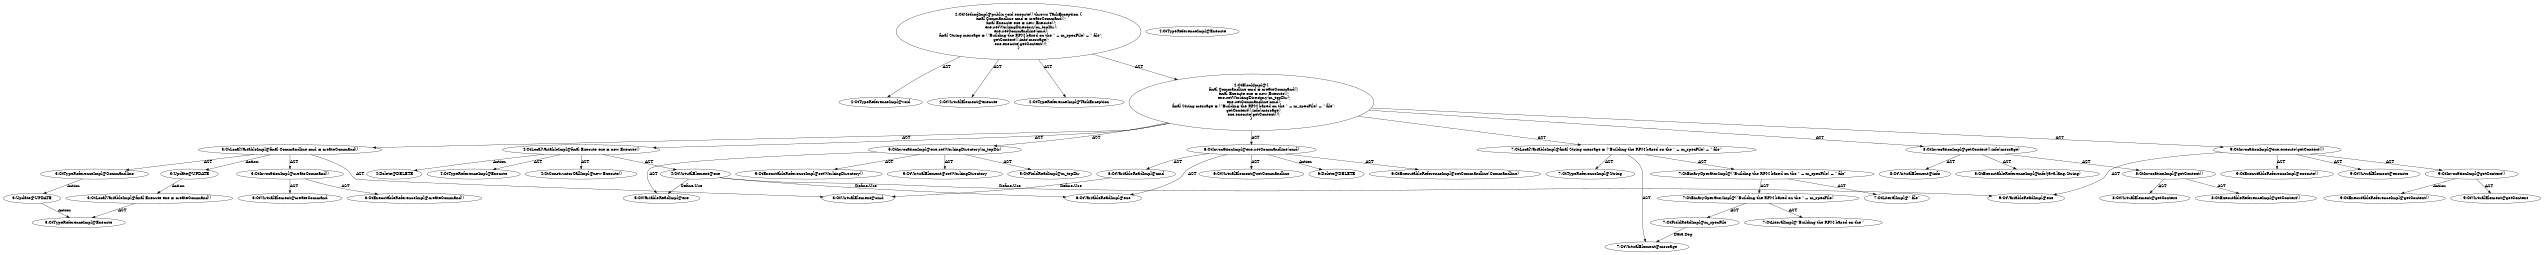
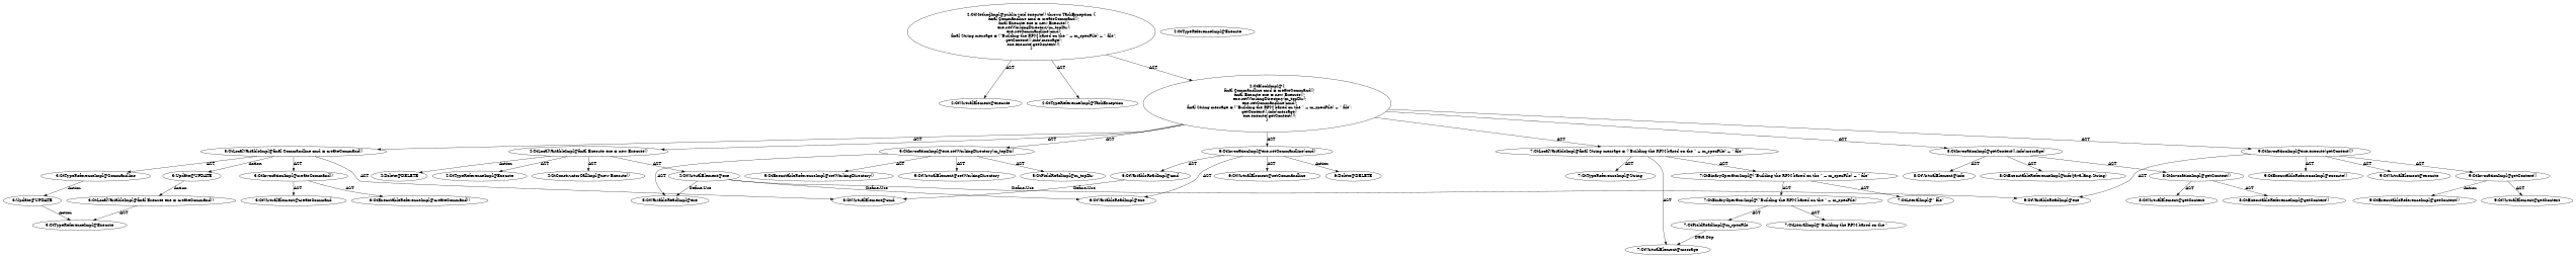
  digraph {
    node [shape=ellipse]
-   n1 [label="2:CtTypeReferenceImpl@void"]
    n2 [label="2:CtVirtualElement@execute"]
    n3 [label="2:CtTypeReferenceImpl@TaskException"]
    n4 [label="3:CtTypeReferenceImpl@Commandline"]
    n5 [label="3:Update@UPDATE"]
    n6 [label="3:CtTypeReferenceImpl@Execute"]
    n7 [label="3:CtExecutableReferenceImpl@createCommand()"]
    n8 [label="3:CtVirtualElement@createCommand"]
    n9 [label="3:CtInvocationImpl@createCommand()"]
    n10 [label="3:CtVirtualElement@cmd"]
    n11 [label="6:CtVariableReadImpl@cmd"]
    n12 [label="3:CtLocalVariableImpl@final Commandline cmd = createCommand()"]
    n13 [label="3:Update@UPDATE"]
    n14 [label="3:CtLocalVariableImpl@final Execute exe = createCommand()"]
    n15 [label="4:CtTypeReferenceImpl@Execute"]
    n16 [label="4:CtTypeReferenceImpl@Execute"]
    n17 [label="4:CtConstructorCallImpl@new Execute()"]
    n18 [label="4:CtVirtualElement@exe"]
    n19 [label="5:CtVariableReadImpl@exe"]
    n20 [label="6:CtVariableReadImpl@exe"]
    n21 [label="9:CtVariableReadImpl@exe"]
    n22 [label="4:CtLocalVariableImpl@final Execute exe = new Execute()"]
    n23 [label="4:Delete@DELETE"]
    n24 [label="5:CtExecutableReferenceImpl@setWorkingDirectory()"]
    n25 [label="5:CtVirtualElement@setWorkingDirectory"]
    n26 [label="5:CtFieldReadImpl@m_topDir"]
    n27 [label="5:CtInvocationImpl@exe.setWorkingDirectory(m_topDir)"]
-   n28 [label="6:CtExecutableReferenceImpl@setCommandline(Commandline)"]
    n29 [label="6:CtVirtualElement@setCommandline"]
    n30 [label="6:CtInvocationImpl@exe.setCommandline(cmd)"]
    n31 [label="6:Delete@DELETE"]
    n32 [label="7:CtTypeReferenceImpl@String"]
    n33 [label="7:CtLiteralImpl@\"Building the RPM based on the \""]
    n34 [label="7:CtFieldReadImpl@m_specFile"]
    n35 [label="7:CtVirtualElement@message"]
    n36 [label="7:CtBinaryOperatorImpl@(\"Building the RPM based on the \" + m_specFile)"]
    n37 [label="7:CtLiteralImpl@\" file\""]
    n38 [label="7:CtBinaryOperatorImpl@(\"Building the RPM based on the \" + m_specFile) + \" file\""]
    n39 [label="7:CtLocalVariableImpl@final String message = (\"Building the RPM based on the \" + m_specFile) + \" file\""]
    n40 [label="8:CtExecutableReferenceImpl@info(java.lang.String)"]
    n41 [label="8:CtVirtualElement@info"]
    n42 [label="8:CtExecutableReferenceImpl@getContext()"]
    n43 [label="8:CtVirtualElement@getContext"]
    n44 [label="8:CtInvocationImpl@getContext()"]
    n45 [label="8:CtInvocationImpl@getContext().info(message)"]
    n46 [label="9:CtExecutableReferenceImpl@execute()"]
    n47 [label="9:CtVirtualElement@execute"]
    n48 [label="9:CtExecutableReferenceImpl@getContext()"]
    n49 [label="9:CtVirtualElement@getContext"]
    n50 [label="9:CtInvocationImpl@getContext()"]
    n51 [label="9:CtInvocationImpl@exe.execute(getContext())"]
    n52 [label="2:CtBlockImpl@\{\n    final Commandline cmd = createCommand();\n    final Execute exe = new Execute();\n    exe.setWorkingDirectory(m_topDir);\n    exe.setCommandline(cmd);\n    final String message = (\"Building the RPM based on the \" + m_specFile) + \" file\";\n    getContext().info(message);\n    exe.execute(getContext());\n\}"]
    n53 [label="2:CtMethodImpl@public void execute() throws TaskException \{\n    final Commandline cmd = createCommand();\n    final Execute exe = new Execute();\n    exe.setWorkingDirectory(m_topDir);\n    exe.setCommandline(cmd);\n    final String message = (\"Building the RPM based on the \" + m_specFile) + \" file\";\n    getContext().info(message);\n    exe.execute(getContext());\n\}"]
    n4 -> n5 [label=Action]
    n5 -> n6 [label=Action]
    n9 -> n7 [label=AST]
    n9 -> n8 [label=AST]
    n11 -> n10 [label="Define-Use"]
    n12 -> n4 [label=AST]
    n12 -> n9 [label=AST]
    n12 -> n10 [label=AST]
    n12 -> n13 [label=Action]
    n13 -> n14 [label=Action]
    n14 -> n6 [label=AST]
    n18 -> n19 [label="Define-Use"]
    n18 -> n20 [label="Define-Use"]
    n18 -> n21 [label="Define-Use"]
    n22 -> n15 [label=AST]
    n22 -> n17 [label=AST]
    n22 -> n18 [label=AST]
    n22 -> n23 [label=Action]
    n27 -> n19 [label=AST]
    n27 -> n24 [label=AST]
    n27 -> n25 [label=AST]
    n27 -> n26 [label=AST]
    n30 -> n11 [label=AST]
    n30 -> n20 [label=AST]
-   n30 -> n28 [label=AST]
    n30 -> n29 [label=AST]
    n30 -> n31 [label=Action]
    n34 -> n35 [label="Data Dep"]
    n36 -> n33 [label=AST]
    n36 -> n34 [label=AST]
    n38 -> n36 [label=AST]
    n38 -> n37 [label=AST]
    n39 -> n32 [label=AST]
    n39 -> n35 [label=AST]
    n39 -> n38 [label=AST]
    n44 -> n42 [label=AST]
    n44 -> n43 [label=AST]
    n45 -> n40 [label=AST]
    n45 -> n41 [label=AST]
    n45 -> n44 [label=AST]
    n50 -> n48 [label=Action]
    n50 -> n49 [label=AST]
    n51 -> n21 [label=AST]
    n51 -> n46 [label=AST]
    n51 -> n47 [label=AST]
    n51 -> n50 [label=AST]
    n52 -> n12 [label=AST]
    n52 -> n22 [label=AST]
    n52 -> n27 [label=AST]
    n52 -> n30 [label=AST]
    n52 -> n39 [label=AST]
    n52 -> n45 [label=AST]
    n52 -> n51 [label=AST]
-   n53 -> n1 [label=AST]
    n53 -> n2 [label=AST]
    n53 -> n3 [label=AST]
    n53 -> n52 [label=AST]
  }
